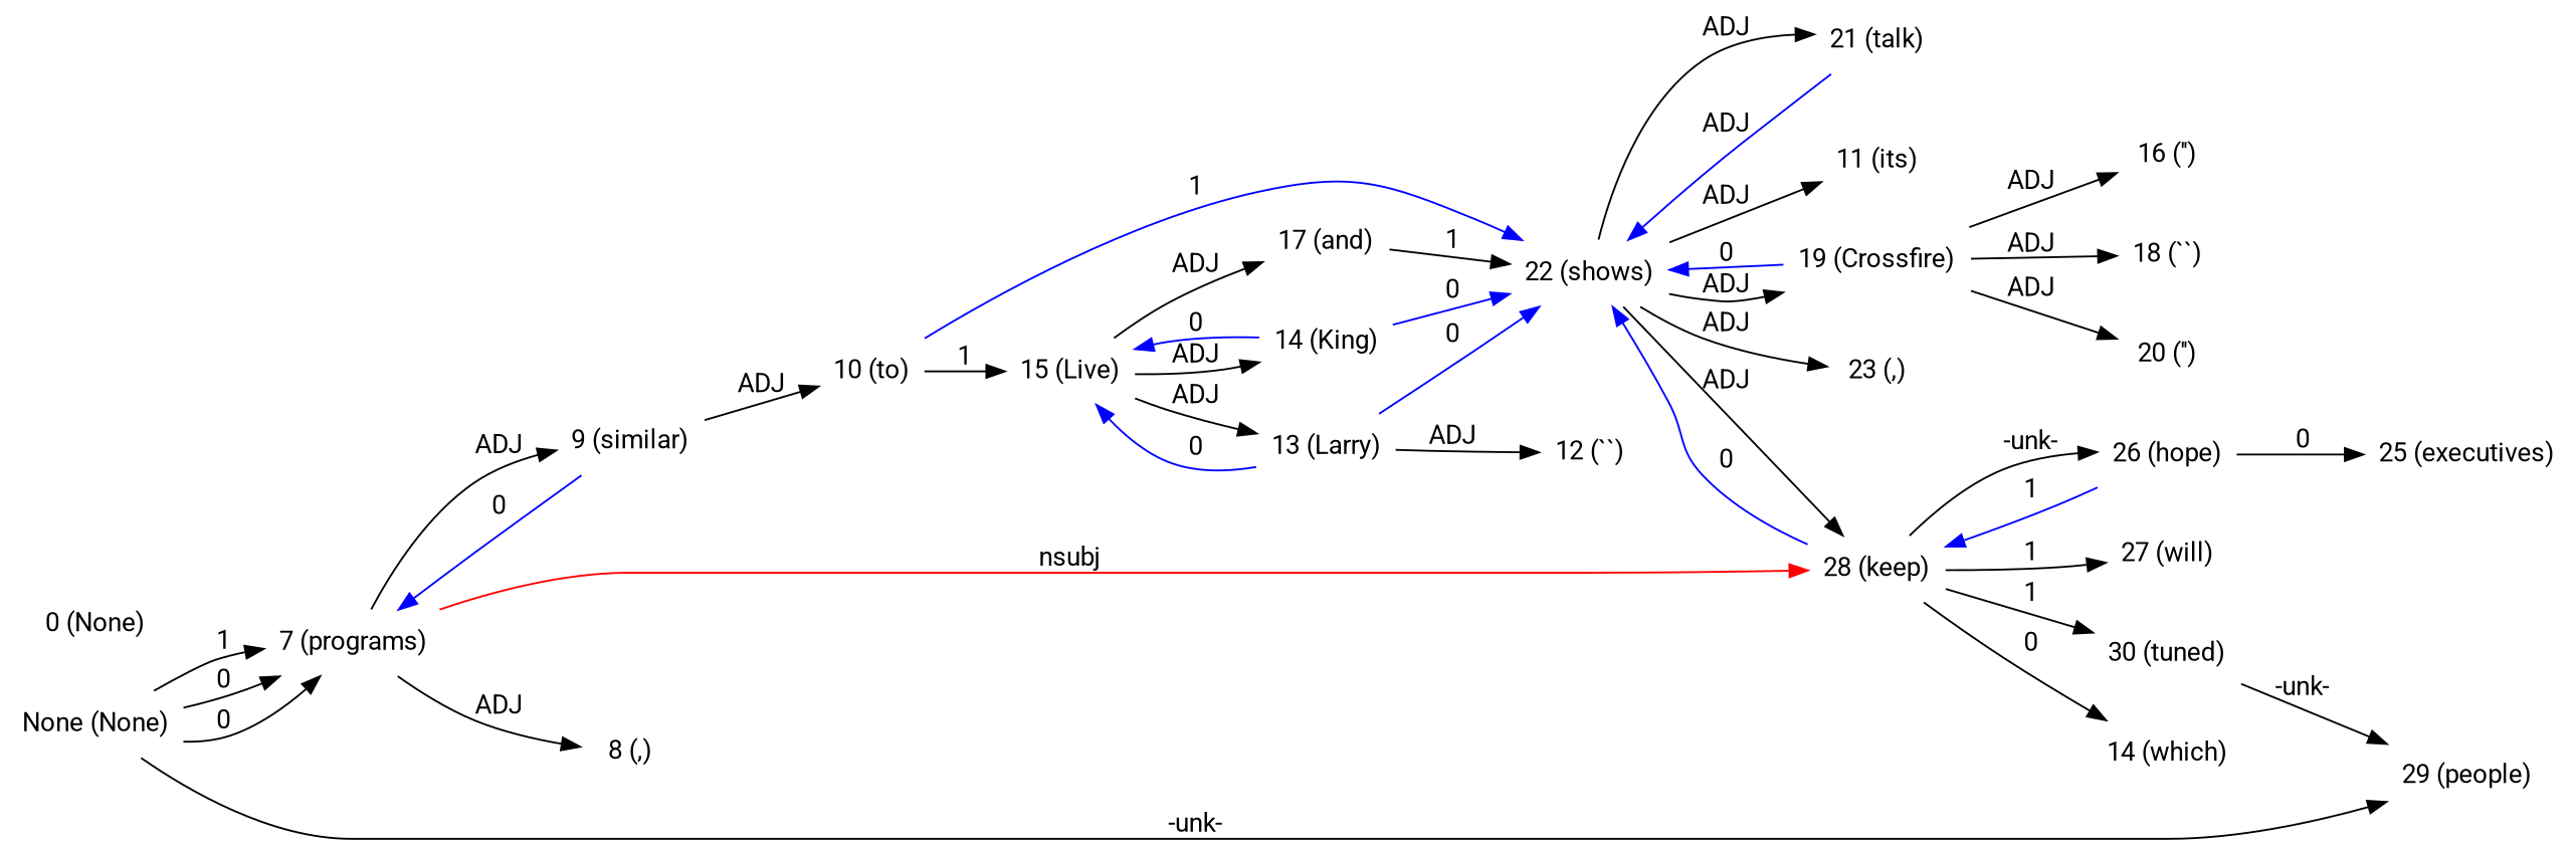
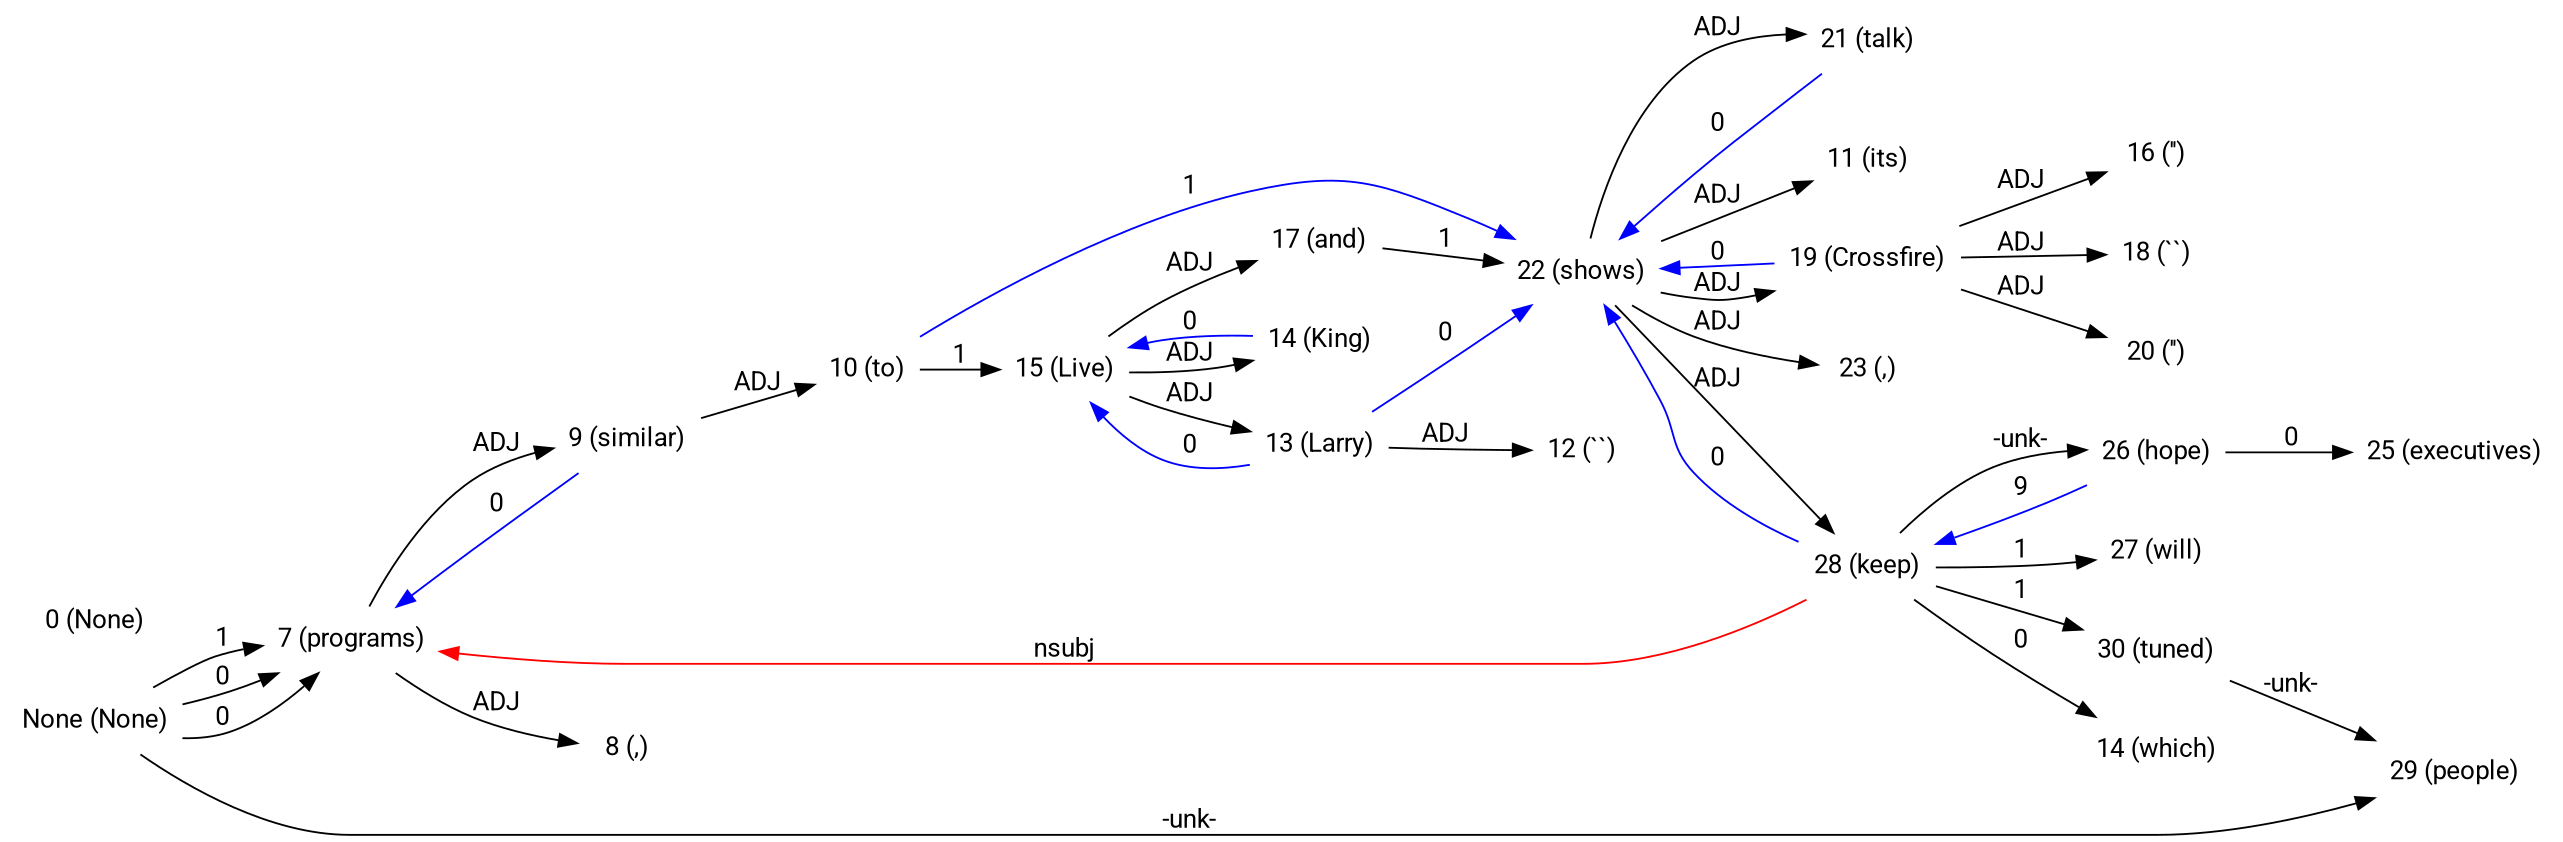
  digraph {
    fontname=Roboto
    rankdir=LR
    node [fontname=Roboto shape=plaintext]
    edge [dir=forward fontname=Roboto]
    n1 [label="None (None)"]
    n2 [label="7 (programs)"]
    n3 [label="29 (people)"]
    n4 [label="8 (,)"]
    n5 [label="9 (similar)"]
    n6 [label="10 (to)"]
    n7 [label="0 (None)"]
    n8 [label="22 (shows)"]
    n9 [label="15 (Live)"]
    n10 [label="28 (keep)"]
    n11 [label="14 (which)"]
    n12 [label="26 (hope)"]
    n13 [label="27 (will)"]
    n14 [label="30 (tuned)"]
    n15 [label="11 (its)"]
    n16 [label="19 (Crossfire)"]
    n17 [label="21 (talk)"]
    n18 [label="23 (,)"]
    n19 [label="25 (executives)"]
    n20 [label="13 (Larry)"]
    n21 [label="14 (King)"]
    n22 [label="17 (and)"]
    n23 [label="12 (``)"]
    n24 [label="16 ('')"]
    n25 [label="18 (``)"]
    n26 [label="20 ('')"]
    n1 -> n2 [label=1]
    n1 -> n2 [label=0]
    n1 -> n2 [label=0]
    n1 -> n3 [label="-unk-"]
    n2 -> n4 [label=ADJ]
    n2 -> n5 [label=ADJ]
    n5 -> n2 [color=blue label=0]
    n5 -> n6 [label=ADJ]
    n6 -> n8 [color=blue label=1]
    n6 -> n9 [label=1]
    n8 -> n10 [label=ADJ]
    n8 -> n15 [label=ADJ]
    n8 -> n16 [label=ADJ]
    n8 -> n17 [label=ADJ]
    n8 -> n18 [label=ADJ]
    n9 -> n20 [label=ADJ]
    n9 -> n21 [label=ADJ]
    n9 -> n22 [label=ADJ]
-   n2 -> n10 [color=red label=nsubj]
+   n10 -> n2 [color=red label=nsubj]
    n10 -> n8 [color=blue label=0]
    n10 -> n11 [label=0]
    n10 -> n12 [label="-unk-"]
    n10 -> n13 [label=1]
    n10 -> n14 [label=1]
-   n12 -> n10 [color=blue label=1]
+   n12 -> n10 [color=blue label=9]
    n12 -> n19 [label=0]
    n14 -> n3 [label="-unk-"]
    n16 -> n8 [color=blue label=0]
    n16 -> n24 [label=ADJ]
    n16 -> n25 [label=ADJ]
    n16 -> n26 [label=ADJ]
-   n17 -> n8 [color=blue label=ADJ]
+   n17 -> n8 [color=blue label=0]
    n20 -> n8 [color=blue label=0]
    n20 -> n9 [color=blue label=0]
    n20 -> n23 [label=ADJ]
-   n21 -> n8 [color=blue label=0]
    n21 -> n9 [color=blue label=0]
    n22 -> n8 [label=1]
  }
